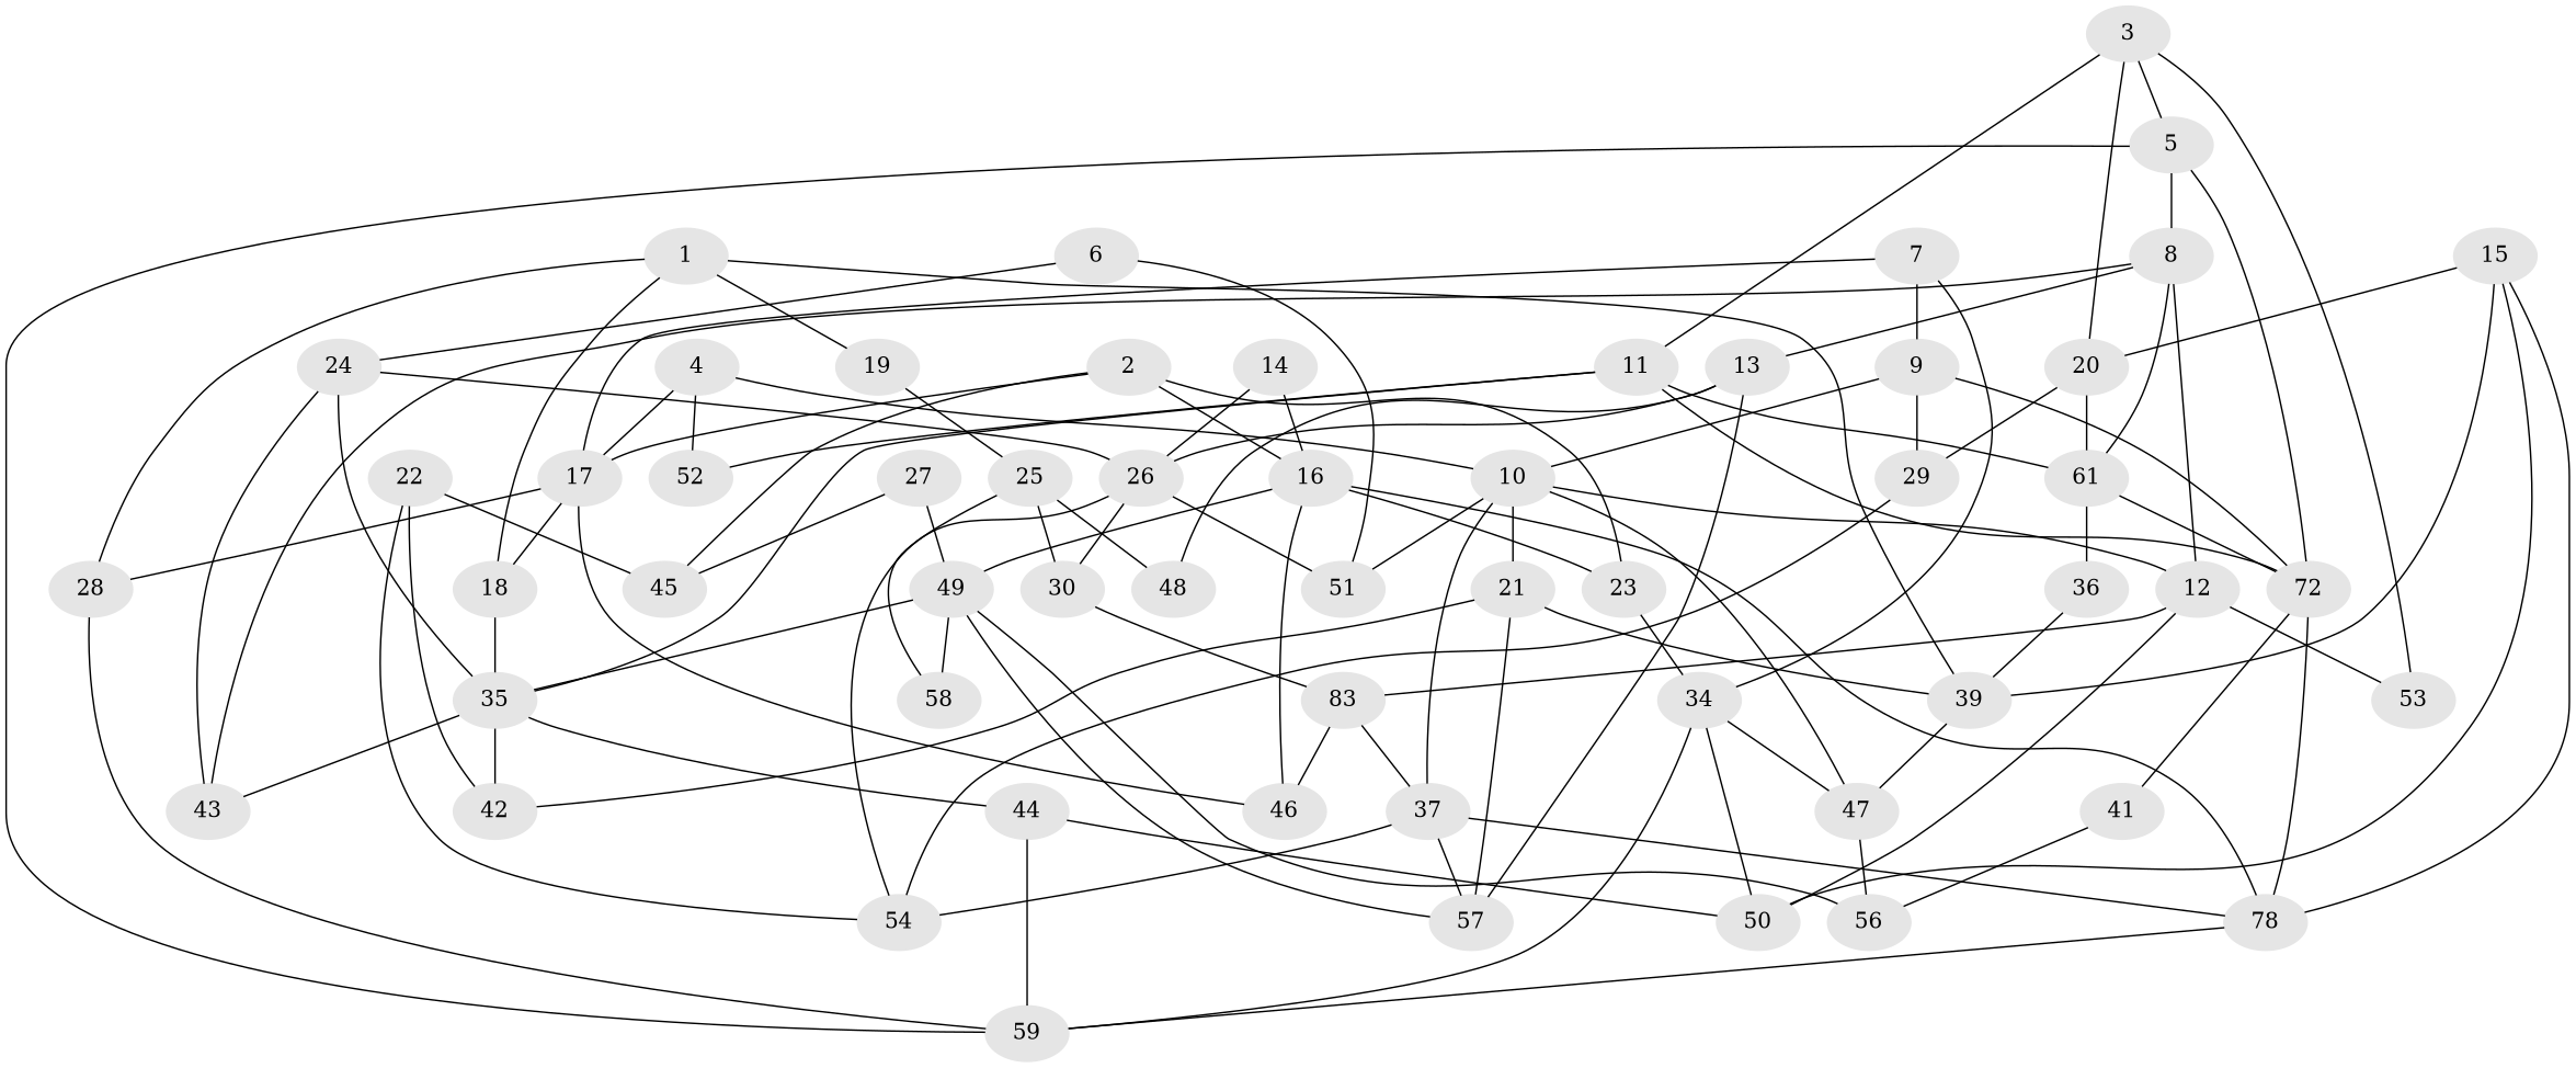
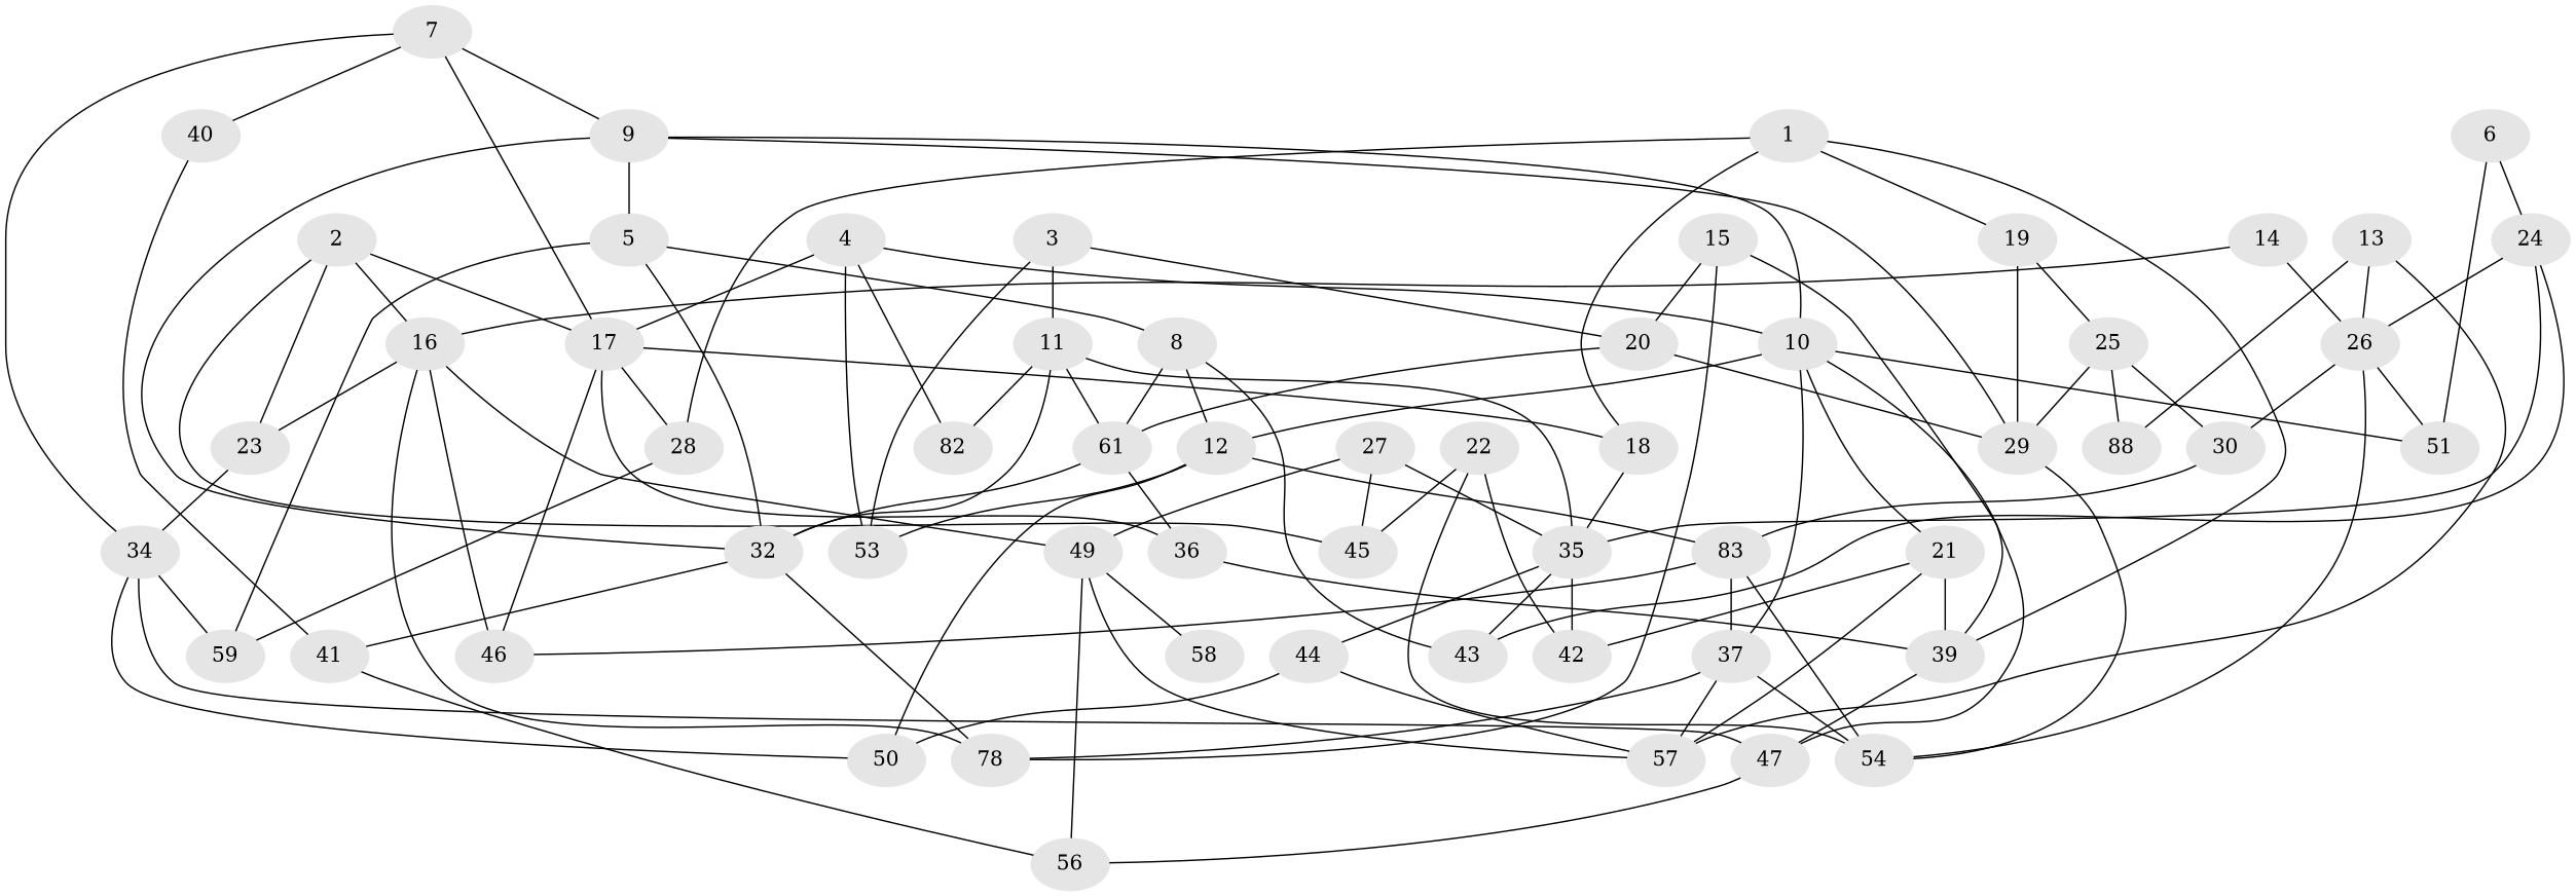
  graph {
    node [color=gray90 style=filled]
    1
    18
    19
    28
    39
    35
    29
    25
    59
    47
    2
    16
    17
    23
    45
    n16 [label=78]
    46
    49
    36
    34
    3
    5
    11
    20
    53
    8
-   32 [label=72]
-   52
+   32
+   52 [label=82]
    n29 [label=61]
    4
    10
    51
    12
    21
    37
    13
    43
    41
    6
    24
    26
    7
    9
+   40
    50
    n46 [label=83]
-   48
+   48 [label=88]
    57
    54
    42
    56
    44
    30
    14
    15
    58
    22
    27
    1 -- 18
    1 -- 19
    1 -- 28
    1 -- 39
    18 -- 35
+   19 -- 29
    19 -- 25
    28 -- 59
    39 -- 47
    35 -- 43
    35 -- 42
    35 -- 44
    29 -- 54
    25 -- 48
    25 -- 30
-   25 -- 58
+   25 -- 29
    47 -- 56
    2 -- 16
    2 -- 17
    2 -- 23
    2 -- 45
    16 -- 23
    16 -- n16
    16 -- 46
    16 -- 49
    17 -- 18
    17 -- 28
    17 -- 46
+   17 -- 36
    23 -- 34
-   n16 -- 59
    49 -- 57
    49 -- 56
    49 -- 58
    36 -- 39
    34 -- 59
    34 -- 47
    34 -- 50
-   3 -- 5
+   9 -- 5
    3 -- 11
    3 -- 20
    3 -- 53
    5 -- 59
    5 -- 8
    5 -- 32
    11 -- 35
    11 -- 32
    11 -- 52
    11 -- n29
    20 -- 29
    20 -- n29
    8 -- n29
    8 -- 12
-   8 -- 13
    8 -- 43
    32 -- n16
    32 -- 41
    n29 -- 36
    n29 -- 32
    4 -- 17
+   4 -- 53
    4 -- 52
    4 -- 10
    10 -- 47
    10 -- 51
    10 -- 12
    10 -- 21
    10 -- 37
    12 -- 53
    12 -- 50
    12 -- n46
    21 -- 39
    21 -- 57
    21 -- 42
    37 -- n16
    37 -- 57
    37 -- 54
    13 -- 26
    13 -- 48
    13 -- 57
    41 -- 56
    6 -- 51
    6 -- 24
    24 -- 35
    24 -- 43
    24 -- 26
    26 -- 51
    26 -- 54
    26 -- 30
    7 -- 17
    7 -- 34
    7 -- 9
+   7 -- 40
    9 -- 29
    9 -- 32
    9 -- 10
+   40 -- 41
    n46 -- 46
    n46 -- 37
+   n46 -- 54
    44 -- 50
-   44 -- 59
+   44 -- 57
    30 -- n46
    14 -- 16
    14 -- 26
    15 -- 39
    15 -- n16
    15 -- 20
-   15 -- 50
    22 -- 45
    22 -- 54
    22 -- 42
-   49 -- 35
+   27 -- 35
    27 -- 45
    27 -- 49
  }
